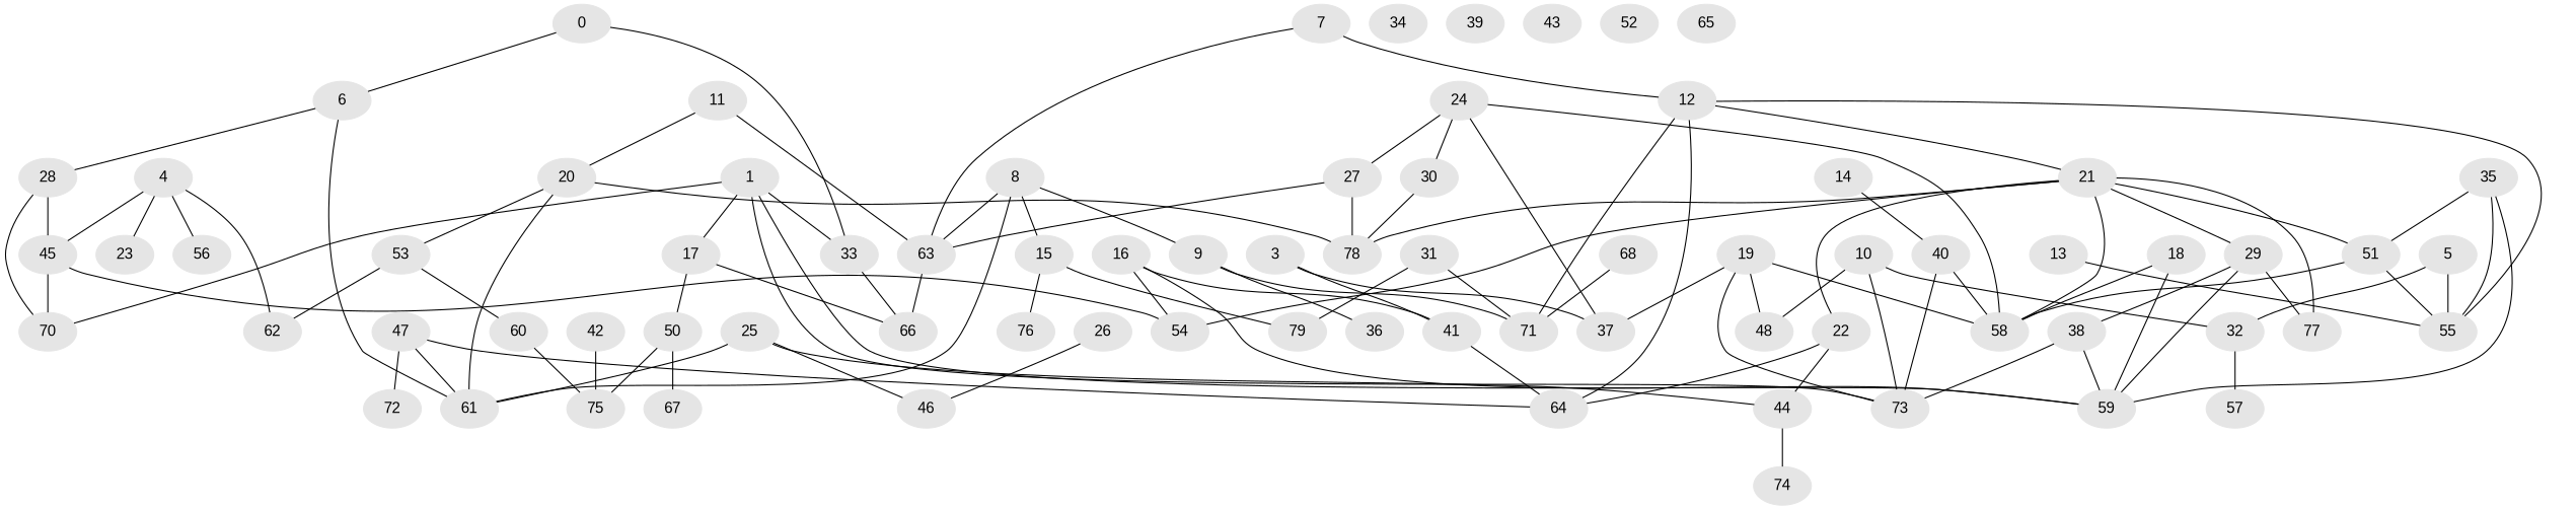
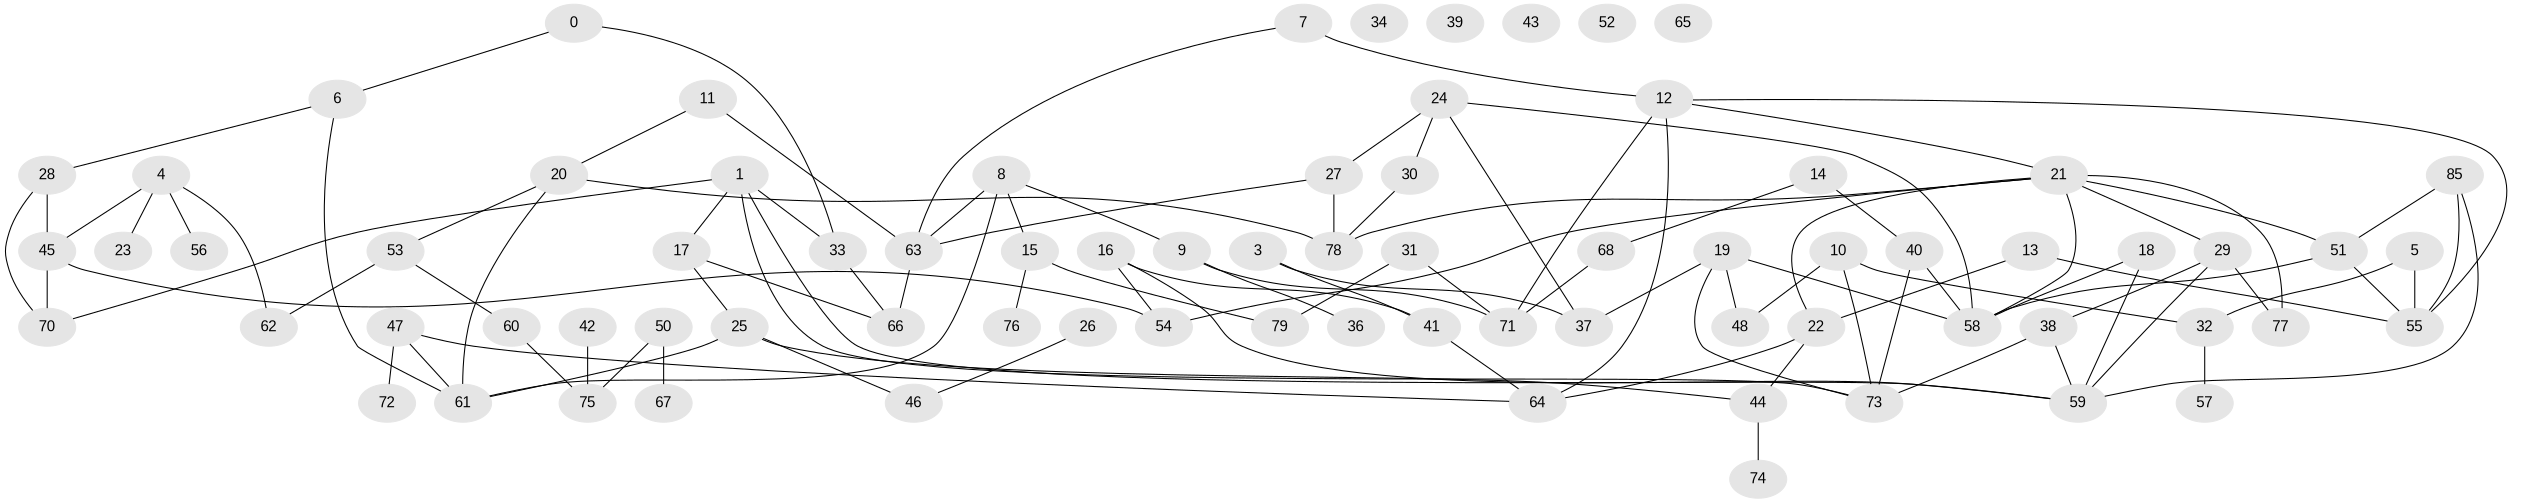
  graph {
    fontname="Liberation Sans"
    node [color=gray90 fontname="Liberation Sans" style=filled]
    edge [fontname="Liberation Sans"]
    1
    17
    33
    59
    70
    73
    25
    66
    n9 [label=0]
    6
    28
    61
    3
    37
    41
    64
    4
    23
    45
    56
    62
    54
    5
    32
    55
    57
    7
    12
    63
    71
    21
    8
    9
    15
    36
    76
    79
    10
    48
    11
    20
    53
    78
    40
    58
    22
    29
    51
    77
    13
    44
    14
    68
    16
    46
    18
    19
    60
    38
    74
    24
    27
    30
    26
    31
    34
-   35
+   35 [label=85]
    39
    42
    75
    43
    47
    72
    50
    67
    52
    65
    1 -- 17
    1 -- 33
    1 -- 59
    1 -- 70
    1 -- 73
-   17 -- 50
+   17 -- 25
    17 -- 66
    33 -- 66
    25 -- 61
    25 -- 44
    25 -- 46
    n9 -- 33
    n9 -- 6
    6 -- 28
    6 -- 61
    28 -- 70
    28 -- 45
    3 -- 37
    3 -- 41
    41 -- 64
    4 -- 23
    4 -- 45
    4 -- 56
    4 -- 62
    45 -- 70
    45 -- 54
    5 -- 32
    5 -- 55
    32 -- 57
    7 -- 12
    7 -- 63
    12 -- 64
    12 -- 55
    12 -- 71
    12 -- 21
    63 -- 66
    21 -- 54
    21 -- 78
    21 -- 58
    21 -- 22
    21 -- 29
    21 -- 51
    21 -- 77
    8 -- 61
    8 -- 63
    8 -- 9
    8 -- 15
    9 -- 71
    9 -- 36
    15 -- 76
    15 -- 79
    10 -- 73
    10 -- 32
    10 -- 48
    11 -- 63
    11 -- 20
    20 -- 61
    20 -- 53
    20 -- 78
    53 -- 62
    53 -- 60
    40 -- 73
    40 -- 58
    22 -- 64
    22 -- 44
    29 -- 59
    29 -- 77
    29 -- 38
    51 -- 55
    51 -- 58
    13 -- 55
+   13 -- 22
    44 -- 74
    14 -- 40
+   14 -- 68
    68 -- 71
    16 -- 59
    16 -- 41
    16 -- 54
    18 -- 59
    18 -- 58
    19 -- 73
    19 -- 37
    19 -- 48
    19 -- 58
    60 -- 75
    38 -- 59
    38 -- 73
    24 -- 37
    24 -- 58
    24 -- 27
    24 -- 30
    27 -- 63
    27 -- 78
    30 -- 78
    26 -- 46
    31 -- 71
    31 -- 79
    35 -- 59
    35 -- 55
    35 -- 51
    42 -- 75
    47 -- 61
    47 -- 64
    47 -- 72
    50 -- 75
    50 -- 67
  }
